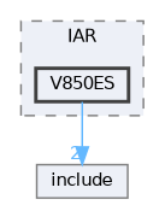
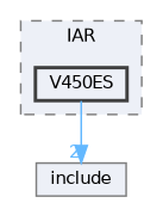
  digraph {
    compound=true
    node [fillcolor="#edf0f7" fontname=Helvetica fontsize=10 shape=box]
-   n1 [color=grey25 height=0.2 label=V850ES style="filled,bold" width=0.4]
+   n1 [color=grey25 height=0.2 label=V450ES style="filled,bold" width=0.4]
    n2 [color=grey50 height=0.2 label=include style=filled width=0.4]
    subgraph cluster_1 {
      bgcolor="#edf0f7"
      fontname=Helvetica
      fontsize=10
      label=IAR
      pencolor=grey50
      style="filled,dashed"
      n1
    }
    n1 -> n2 [color=steelblue1 fontcolor=steelblue1 fontname=Helvetica fontsize=10 headlabel=2 labeldistance=1.5 labelfontname=Helvetica labelfontsize=10]
  }
